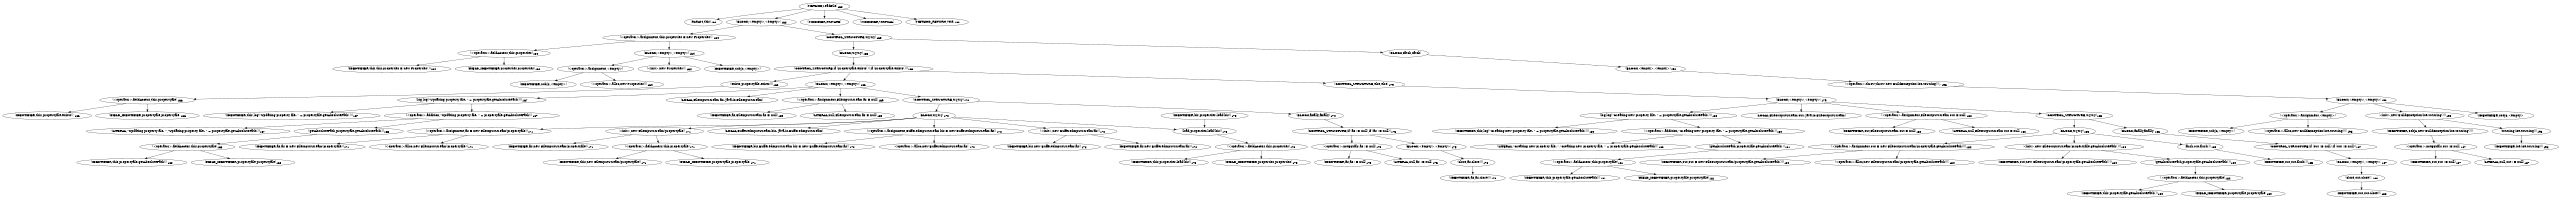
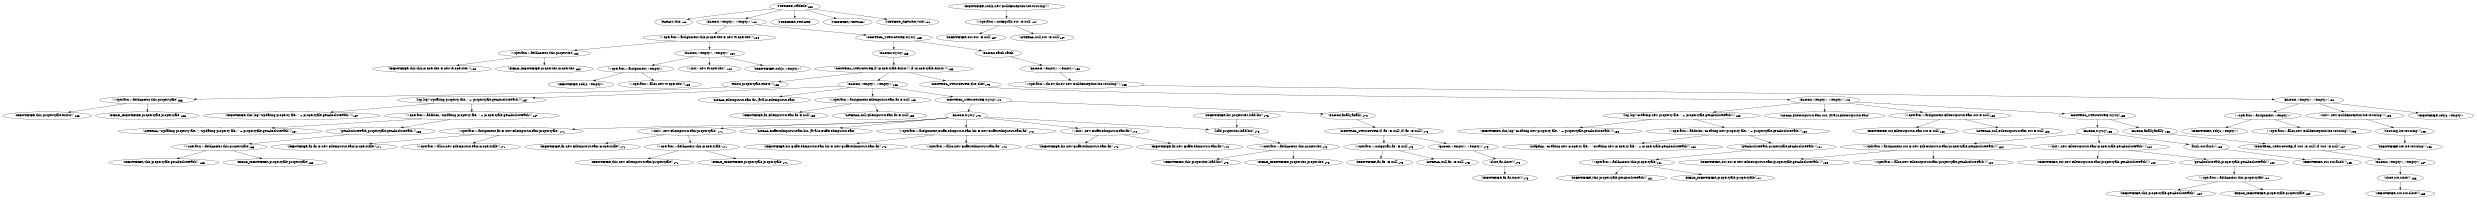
  digraph {
    n1 [label=<(METHOD,readFile)<SUB>162</SUB>>]
    n2 [label=<(PARAM,this)<SUB>162</SUB>>]
    n3 [label=<(BLOCK,&lt;empty&gt;,&lt;empty&gt;)<SUB>162</SUB>>]
    n4 [label=<(MODIFIER,PRIVATE)>]
    n5 [label=<(MODIFIER,VIRTUAL)>]
    n6 [label=<(METHOD_RETURN,void)<SUB>162</SUB>>]
    n7 [label=<(&lt;operator&gt;.assignment,this.properties = new Properties())<SUB>164</SUB>>]
    n8 [label=<(CONTROL_STRUCTURE,try,try)<SUB>165</SUB>>]
    n9 [label=<(&lt;operator&gt;.fieldAccess,this.properties)<SUB>164</SUB>>]
    n10 [label=<(BLOCK,&lt;empty&gt;,&lt;empty&gt;)<SUB>164</SUB>>]
    n11 [label=<(BLOCK,try,try)<SUB>165</SUB>>]
    n12 [label=<(BLOCK,catch,catch)>]
    n13 [label=<(IDENTIFIER,this,this.properties = new Properties())<SUB>164</SUB>>]
    n14 [label=<(FIELD_IDENTIFIER,properties,properties)<SUB>164</SUB>>]
    n15 [label=<(&lt;operator&gt;.assignment,&lt;empty&gt;)>]
    n16 [label=<(&lt;init&gt;,new Properties())<SUB>164</SUB>>]
    n17 [label=<(IDENTIFIER,$obj2,&lt;empty&gt;)>]
    n18 [label=<(IDENTIFIER,$obj2,&lt;empty&gt;)>]
    n19 [label=<(&lt;operator&gt;.alloc,new Properties())<SUB>164</SUB>>]
    n20 [label=<(CONTROL_STRUCTURE,if (propertyfile.exists()),if (propertyfile.exists()))<SUB>166</SUB>>]
    n21 [label=<(BLOCK,&lt;empty&gt;,&lt;empty&gt;)<SUB>192</SUB>>]
    n22 [label=<(exists,propertyfile.exists())<SUB>166</SUB>>]
    n23 [label=<(BLOCK,&lt;empty&gt;,&lt;empty&gt;)<SUB>166</SUB>>]
    n24 [label=<(CONTROL_STRUCTURE,else,else)<SUB>179</SUB>>]
    n25 [label=<(&lt;operator&gt;.fieldAccess,this.propertyfile)<SUB>166</SUB>>]
    n26 [label=<(log,log(&quot;Updating property file: &quot; + propertyfile.getAbsolutePath()))<SUB>167</SUB>>]
    n27 [label=<(LOCAL,FileInputStream fis: java.io.FileInputStream)>]
    n28 [label=<(&lt;operator&gt;.assignment,FileInputStream fis = null)<SUB>169</SUB>>]
    n29 [label=<(CONTROL_STRUCTURE,try,try)<SUB>170</SUB>>]
    n30 [label=<(BLOCK,&lt;empty&gt;,&lt;empty&gt;)<SUB>179</SUB>>]
    n31 [label=<(IDENTIFIER,this,propertyfile.exists())<SUB>166</SUB>>]
    n32 [label=<(FIELD_IDENTIFIER,propertyfile,propertyfile)<SUB>166</SUB>>]
    n33 [label=<(IDENTIFIER,this,log(&quot;Updating property file: &quot; + propertyfile.getAbsolutePath()))<SUB>167</SUB>>]
    n34 [label=<(&lt;operator&gt;.addition,&quot;Updating property file: &quot; + propertyfile.getAbsolutePath())<SUB>167</SUB>>]
    n35 [label=<(IDENTIFIER,fis,FileInputStream fis = null)<SUB>169</SUB>>]
    n36 [label=<(LITERAL,null,FileInputStream fis = null)<SUB>169</SUB>>]
    n37 [label=<(BLOCK,try,try)<SUB>170</SUB>>]
    n38 [label=<(BLOCK,finally,finally)<SUB>174</SUB>>]
    n39 [label=<(LITERAL,&quot;Updating property file: &quot;,&quot;Updating property file: &quot; + propertyfile.getAbsolutePath())<SUB>167</SUB>>]
    n40 [label=<(getAbsolutePath,propertyfile.getAbsolutePath())<SUB>168</SUB>>]
    n41 [label=<(&lt;operator&gt;.fieldAccess,this.propertyfile)<SUB>168</SUB>>]
    n42 [label=<(IDENTIFIER,this,propertyfile.getAbsolutePath())<SUB>168</SUB>>]
    n43 [label=<(FIELD_IDENTIFIER,propertyfile,propertyfile)<SUB>168</SUB>>]
    n44 [label=<(&lt;operator&gt;.assignment,fis = new FileInputStream(propertyfile))<SUB>171</SUB>>]
    n45 [label=<(&lt;init&gt;,new FileInputStream(propertyfile))<SUB>171</SUB>>]
    n46 [label=<(LOCAL,BufferedInputStream bis: java.io.BufferedInputStream)>]
    n47 [label=<(&lt;operator&gt;.assignment,BufferedInputStream bis = new BufferedInputStream(fis))<SUB>172</SUB>>]
    n48 [label=<(&lt;init&gt;,new BufferedInputStream(fis))<SUB>172</SUB>>]
    n49 [label=<(load,properties.load(bis))<SUB>173</SUB>>]
    n50 [label=<(CONTROL_STRUCTURE,if (fis != null),if (fis != null))<SUB>175</SUB>>]
    n51 [label=<(IDENTIFIER,fis,fis = new FileInputStream(propertyfile))<SUB>171</SUB>>]
    n52 [label=<(&lt;operator&gt;.alloc,new FileInputStream(propertyfile))<SUB>171</SUB>>]
    n53 [label=<(IDENTIFIER,fis,new FileInputStream(propertyfile))<SUB>171</SUB>>]
    n54 [label=<(&lt;operator&gt;.fieldAccess,this.propertyfile)<SUB>171</SUB>>]
    n55 [label=<(IDENTIFIER,bis,BufferedInputStream bis = new BufferedInputStream(fis))<SUB>172</SUB>>]
    n56 [label=<(&lt;operator&gt;.alloc,new BufferedInputStream(fis))<SUB>172</SUB>>]
    n57 [label=<(IDENTIFIER,bis,new BufferedInputStream(fis))<SUB>172</SUB>>]
    n58 [label=<(IDENTIFIER,fis,new BufferedInputStream(fis))<SUB>172</SUB>>]
    n59 [label=<(&lt;operator&gt;.fieldAccess,this.properties)<SUB>173</SUB>>]
    n60 [label=<(IDENTIFIER,this,new FileInputStream(propertyfile))<SUB>171</SUB>>]
    n61 [label=<(FIELD_IDENTIFIER,propertyfile,propertyfile)<SUB>171</SUB>>]
    n62 [label=<(IDENTIFIER,this,properties.load(bis))<SUB>173</SUB>>]
    n63 [label=<(FIELD_IDENTIFIER,properties,properties)<SUB>173</SUB>>]
    n64 [label=<(IDENTIFIER,bis,properties.load(bis))<SUB>173</SUB>>]
    n65 [label=<(&lt;operator&gt;.notEquals,fis != null)<SUB>175</SUB>>]
    n66 [label=<(BLOCK,&lt;empty&gt;,&lt;empty&gt;)<SUB>175</SUB>>]
    n67 [label=<(IDENTIFIER,fis,fis != null)<SUB>175</SUB>>]
    n68 [label=<(LITERAL,null,fis != null)<SUB>175</SUB>>]
    n69 [label=<(close,fis.close())<SUB>176</SUB>>]
    n70 [label=<(IDENTIFIER,fis,fis.close())<SUB>176</SUB>>]
    n71 [label=<(log,log(&quot;Creating new property file: &quot; + propertyfile.getAbsolutePath()))<SUB>180</SUB>>]
    n72 [label=<(LOCAL,FileOutputStream out: java.io.FileOutputStream)>]
    n73 [label=<(&lt;operator&gt;.assignment,FileOutputStream out = null)<SUB>182</SUB>>]
    n74 [label=<(CONTROL_STRUCTURE,try,try)<SUB>183</SUB>>]
    n75 [label=<(IDENTIFIER,this,log(&quot;Creating new property file: &quot; + propertyfile.getAbsolutePath()))<SUB>180</SUB>>]
    n76 [label=<(&lt;operator&gt;.addition,&quot;Creating new property file: &quot; + propertyfile.getAbsolutePath())<SUB>180</SUB>>]
    n77 [label=<(IDENTIFIER,out,FileOutputStream out = null)<SUB>182</SUB>>]
    n78 [label=<(LITERAL,null,FileOutputStream out = null)<SUB>182</SUB>>]
    n79 [label=<(BLOCK,try,try)<SUB>183</SUB>>]
    n80 [label=<(BLOCK,finally,finally)<SUB>186</SUB>>]
    n81 [label=<(LITERAL,&quot;Creating new property file: &quot;,&quot;Creating new property file: &quot; + propertyfile.getAbsolutePath())<SUB>180</SUB>>]
    n82 [label=<(getAbsolutePath,propertyfile.getAbsolutePath())<SUB>181</SUB>>]
    n83 [label=<(&lt;operator&gt;.fieldAccess,this.propertyfile)<SUB>181</SUB>>]
    n84 [label=<(IDENTIFIER,this,propertyfile.getAbsolutePath())<SUB>181</SUB>>]
    n85 [label=<(FIELD_IDENTIFIER,propertyfile,propertyfile)<SUB>181</SUB>>]
    n86 [label=<(&lt;operator&gt;.assignment,out = new FileOutputStream(propertyfile.getAbsolutePath()))<SUB>184</SUB>>]
    n87 [label=<(&lt;init&gt;,new FileOutputStream(propertyfile.getAbsolutePath()))<SUB>184</SUB>>]
    n88 [label=<(flush,out.flush())<SUB>185</SUB>>]
    n89 [label=<(CONTROL_STRUCTURE,if (out != null),if (out != null))<SUB>187</SUB>>]
    n90 [label=<(IDENTIFIER,out,out = new FileOutputStream(propertyfile.getAbsolutePath()))<SUB>184</SUB>>]
    n91 [label=<(&lt;operator&gt;.alloc,new FileOutputStream(propertyfile.getAbsolutePath()))<SUB>184</SUB>>]
    n92 [label=<(IDENTIFIER,out,new FileOutputStream(propertyfile.getAbsolutePath()))<SUB>184</SUB>>]
    n93 [label=<(getAbsolutePath,propertyfile.getAbsolutePath())<SUB>184</SUB>>]
    n94 [label=<(IDENTIFIER,out,out.flush())<SUB>185</SUB>>]
    n95 [label=<(&lt;operator&gt;.fieldAccess,this.propertyfile)<SUB>184</SUB>>]
    n96 [label=<(IDENTIFIER,this,propertyfile.getAbsolutePath())<SUB>184</SUB>>]
    n97 [label=<(FIELD_IDENTIFIER,propertyfile,propertyfile)<SUB>184</SUB>>]
    n98 [label=<(BLOCK,&lt;empty&gt;,&lt;empty&gt;)<SUB>187</SUB>>]
    n99 [label=<(&lt;operator&gt;.notEquals,out != null)<SUB>187</SUB>>]
    n100 [label=<(IDENTIFIER,out,out != null)<SUB>187</SUB>>]
    n101 [label=<(LITERAL,null,out != null)<SUB>187</SUB>>]
    n102 [label=<(close,out.close())<SUB>188</SUB>>]
    n103 [label=<(IDENTIFIER,out,out.close())<SUB>188</SUB>>]
    n104 [label=<(&lt;operator&gt;.throw,throw new BuildException(ioe.toString());)<SUB>193</SUB>>]
    n105 [label=<(BLOCK,&lt;empty&gt;,&lt;empty&gt;)<SUB>193</SUB>>]
    n106 [label=<(&lt;operator&gt;.assignment,&lt;empty&gt;)>]
    n107 [label=<(&lt;init&gt;,new BuildException(ioe.toString()))<SUB>193</SUB>>]
    n108 [label=<(IDENTIFIER,$obj6,&lt;empty&gt;)>]
    n109 [label=<(IDENTIFIER,$obj6,&lt;empty&gt;)>]
    n110 [label=<(&lt;operator&gt;.alloc,new BuildException(ioe.toString()))<SUB>193</SUB>>]
    n111 [label=<(IDENTIFIER,$obj6,new BuildException(ioe.toString()))>]
    n112 [label=<(toString,ioe.toString())<SUB>193</SUB>>]
    n113 [label=<(IDENTIFIER,ioe,ioe.toString())<SUB>193</SUB>>]
    n1 -> n2
    n1 -> n3
    n1 -> n4
    n1 -> n5
    n1 -> n6
    n3 -> n7
    n3 -> n8
    n7 -> n9
    n7 -> n10
    n8 -> n11
    n8 -> n12
    n9 -> n13
    n9 -> n14
    n10 -> n15
    n10 -> n16
    n10 -> n17
    n11 -> n20
    n12 -> n21
    n15 -> n18
    n15 -> n19
    n20 -> n22
    n20 -> n23
    n20 -> n24
    n21 -> n104
    n22 -> n25
    n23 -> n26
    n23 -> n27
    n23 -> n28
    n23 -> n29
    n24 -> n30
    n25 -> n31
    n25 -> n32
    n26 -> n33
    n26 -> n34
    n28 -> n35
    n28 -> n36
    n29 -> n37
    n29 -> n38
    n30 -> n71
    n30 -> n72
    n30 -> n73
    n30 -> n74
    n34 -> n39
    n34 -> n40
    n37 -> n44
    n37 -> n45
    n37 -> n46
    n37 -> n47
    n37 -> n48
    n37 -> n49
    n38 -> n50
    n40 -> n41
    n41 -> n42
    n41 -> n43
    n44 -> n51
    n44 -> n52
    n45 -> n53
    n45 -> n54
    n47 -> n55
    n47 -> n56
    n48 -> n57
    n48 -> n58
    n49 -> n59
    n50 -> n65
    n50 -> n66
    n54 -> n60
    n54 -> n61
    n59 -> n62
    n59 -> n63
    n64 -> n49
    n65 -> n67
    n65 -> n68
    n66 -> n69
    n69 -> n70
    n71 -> n75
    n71 -> n76
    n73 -> n77
    n73 -> n78
    n74 -> n79
    n74 -> n80
    n76 -> n81
    n76 -> n82
    n79 -> n86
    n79 -> n87
    n79 -> n88
    n80 -> n89
    n82 -> n83
    n83 -> n84
    n83 -> n85
    n86 -> n90
    n86 -> n91
    n87 -> n92
    n87 -> n93
    n88 -> n94
    n89 -> n98
    n93 -> n95
    n95 -> n96
    n95 -> n97
    n98 -> n102
    n99 -> n100
    n99 -> n101
    n102 -> n103
    n104 -> n105
    n105 -> n106
    n105 -> n107
    n105 -> n108
    n106 -> n109
    n106 -> n110
-   n107 -> n111
    n107 -> n112
    n111 -> n99
    n112 -> n113
  }
